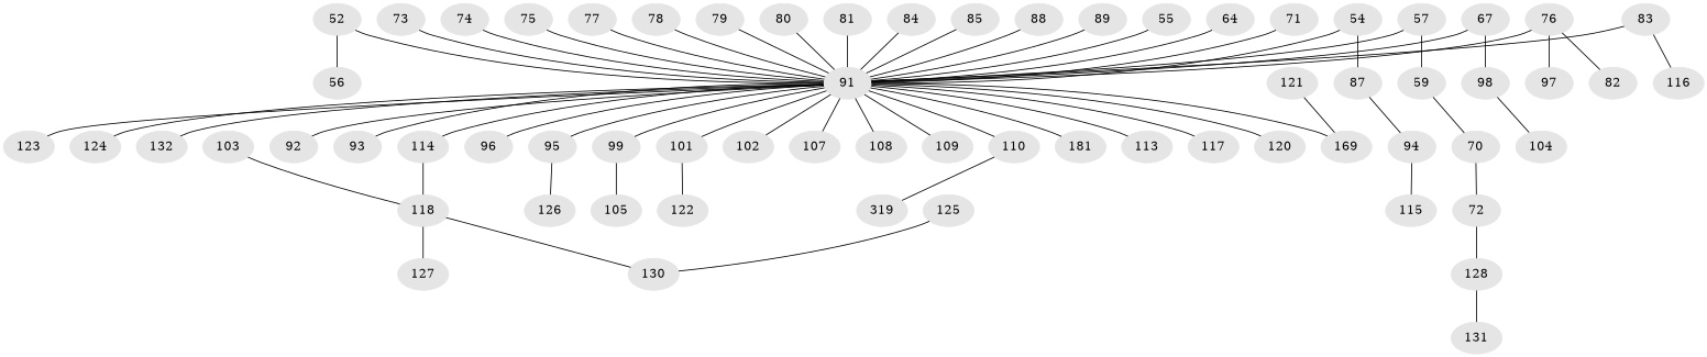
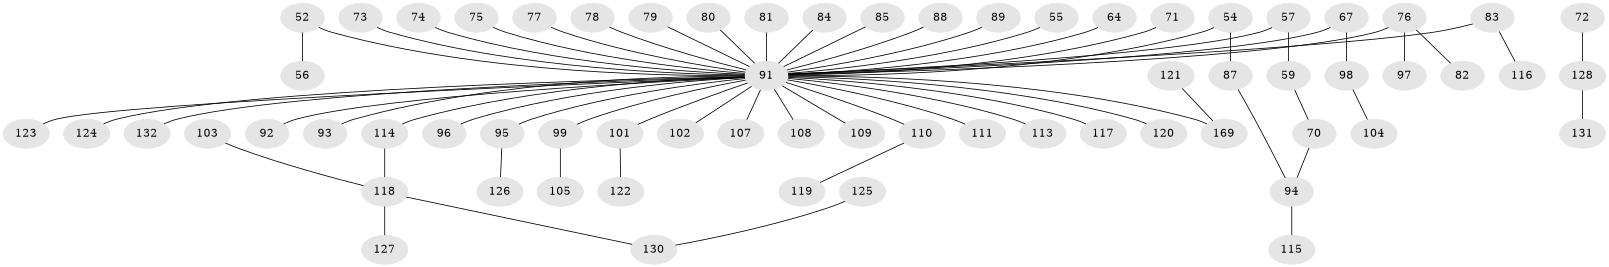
  graph {
    node [color=gray90 style=filled]
    52
    56
    91 [super="+30+41+8+19+27+28+46+32+60+36+37+58+65+42+38+63+69+62+66+51+24+40+34+44+43+47+45+48+50"]
    92
    93
    95
    96
    99
    101
    102
    107
    108
    109
    110 [super="+100"]
-   111 [label=181]
+   111
    113
    114 [super="+5"]
    117
    120
    123
    124
    n22 [label=169 super="+106"]
    132
    54
    87
    94
    55
    57
    59
    70
    72
    64
    67
    98
    104
    128
    71
    131
    73
    74
    75
    76
    82
    97
    77
    78
    79
    80
    81
    83
    116
    84
    85
    115
    88
    89
    126
    105
    122
-   119 [label=319]
+   119
    118 [super="+49+53"]
    127
    130 [super="+112"]
    103
    121
    125
    52 -- 56
    52 -- 91
    91 -- 92
    91 -- 93
    91 -- 95
    91 -- 96
    91 -- 99
    91 -- 101
    91 -- 102
    91 -- 107
    91 -- 108
    91 -- 109
    91 -- 110
    91 -- 111
    91 -- 113
    91 -- 114
    91 -- 117
    91 -- 120
    91 -- 123
    91 -- 124
    91 -- n22
    91 -- 132
    95 -- 126
    99 -- 105
    101 -- 122
    110 -- 119
    114 -- 118
    54 -- 91
    54 -- 87
    87 -- 94
    94 -- 115
    55 -- 91
    57 -- 91
    57 -- 59
    59 -- 70
-   70 -- 72
+   70 -- 94
    72 -- 128
    64 -- 91
    67 -- 91
    67 -- 98
    98 -- 104
    128 -- 131
    71 -- 91
    73 -- 91
    74 -- 91
    75 -- 91
    76 -- 91
    76 -- 82
    76 -- 97
    77 -- 91
    78 -- 91
    79 -- 91
    80 -- 91
    81 -- 91
    83 -- 91
    83 -- 116
    84 -- 91
    85 -- 91
    88 -- 91
    89 -- 91
    118 -- 127
    118 -- 130
    103 -- 118
    121 -- n22
    125 -- 130
  }
